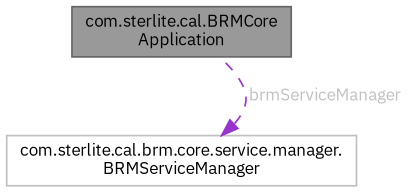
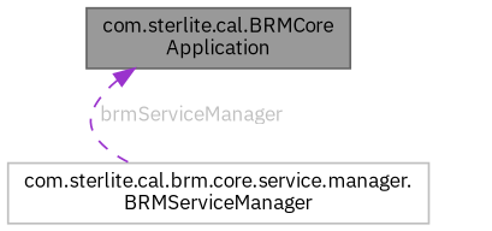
  digraph {
    fontname="IBM Plex Sans"
    node [fontname="IBM Plex Sans" fontsize=10 shape=box style=filled]
    n1 [color=gray40 fillcolor=grey60 fontcolor=black height=0.2 label="com.sterlite.cal.BRMCore\lApplication" width=0.4]
    n2 [color=grey75 fillcolor=white height=0.2 label="com.sterlite.cal.brm.core.service.manager.\lBRMServiceManager" width=0.4]
-   n2 -> n1 [color=darkorchid3 dir=back fontcolor=grey fontname="IBM Plex Sans" fontsize=10 label=" brmServiceManager" labelfontname=Helvetica labelfontsize=10 style=dashed]
+   n1 -> n2 [color=darkorchid3 dir=back fontcolor=grey fontname="IBM Plex Sans" fontsize=10 label=" brmServiceManager" labelfontname=Helvetica labelfontsize=10 style=dashed]
  }
